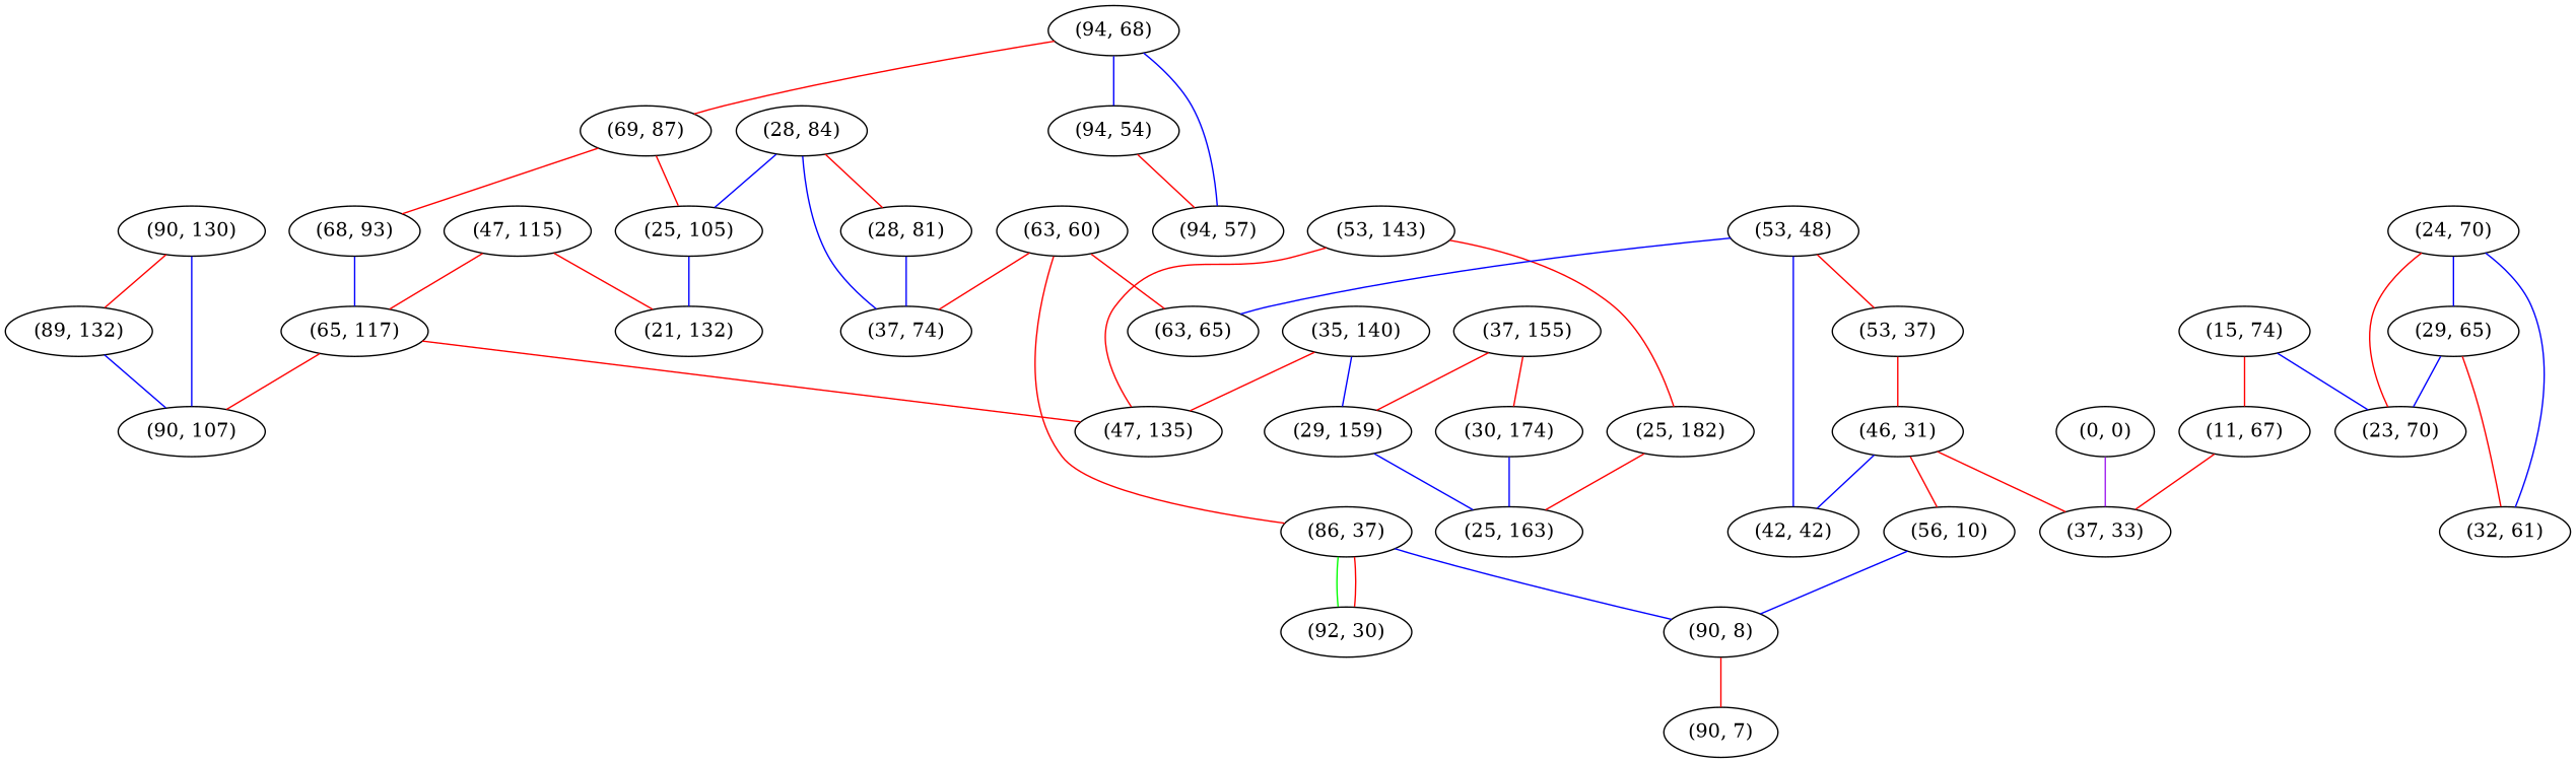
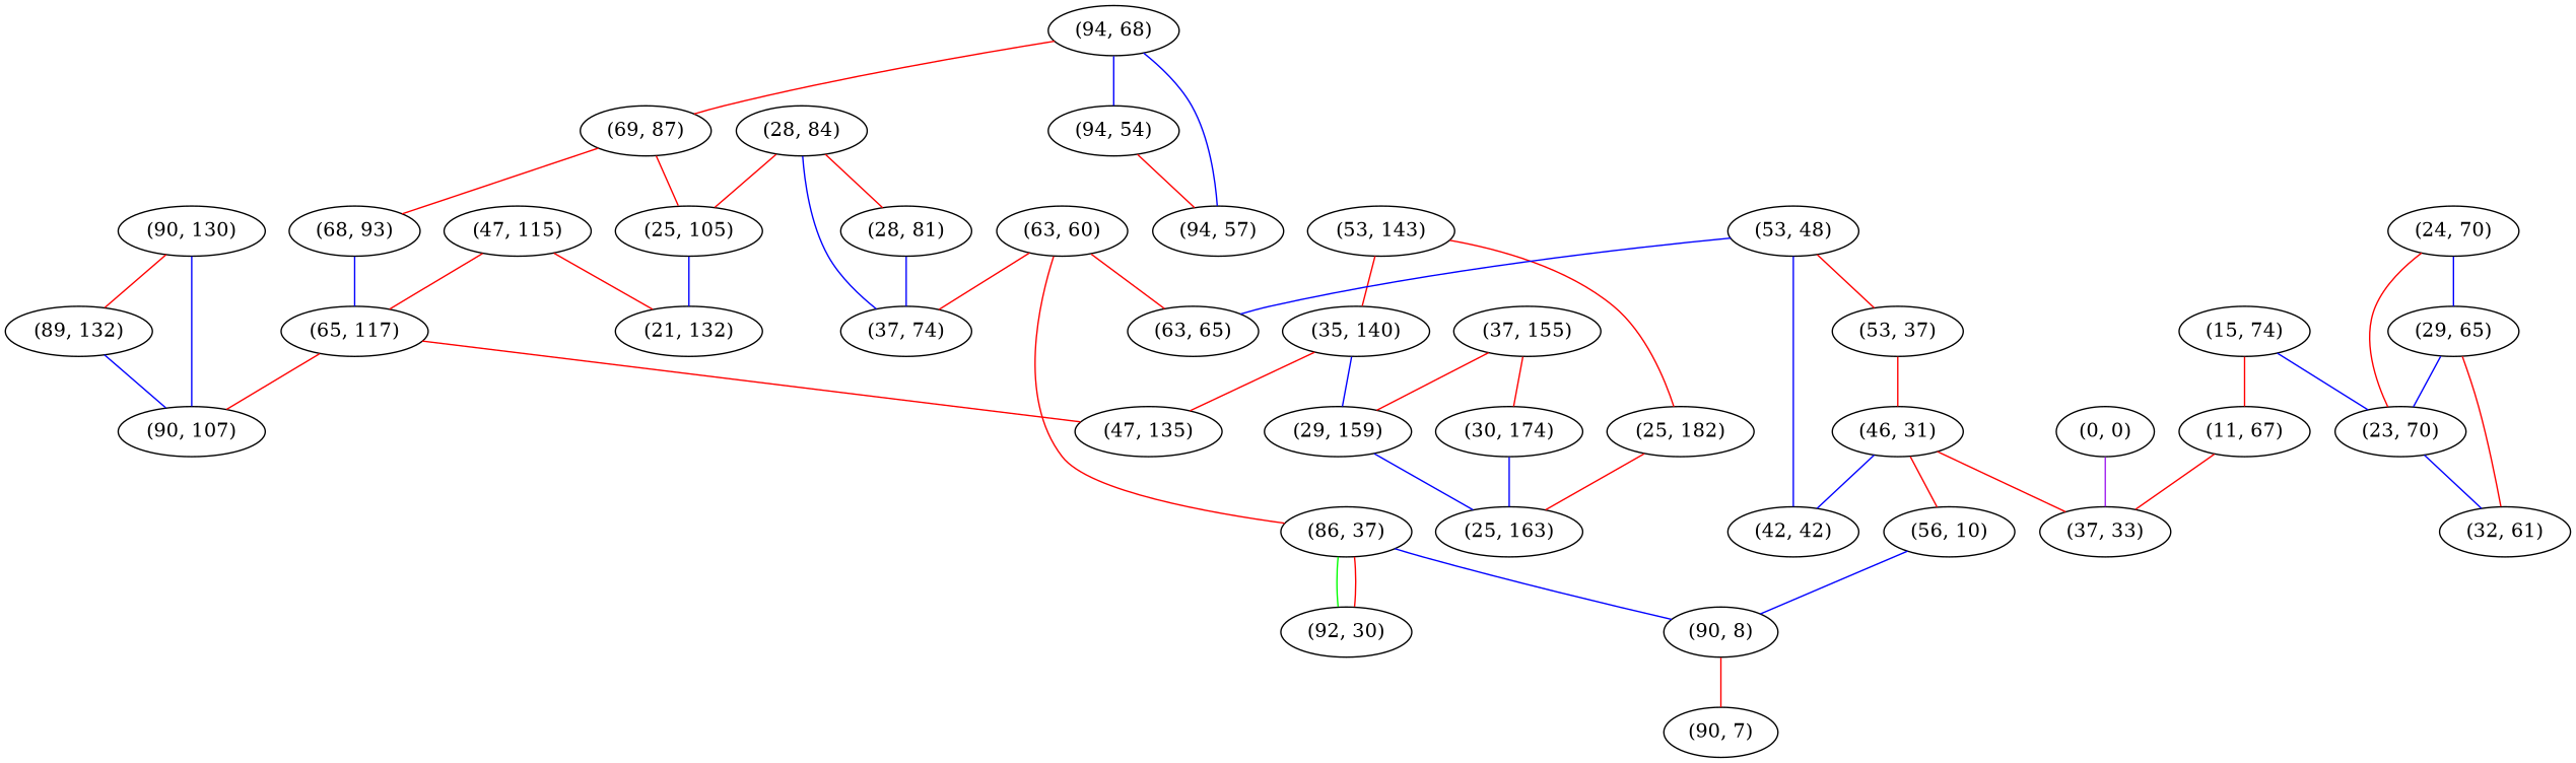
  graph {
    edge [color=red weight=1]
    "(53, 143)"
    "(25, 182)"
    "(47, 135)"
    "(25, 163)"
    "(35, 140)"
    "(29, 159)"
    "(24, 70)"
    "(29, 65)"
    "(23, 70)"
    "(32, 61)"
    "(37, 155)"
    "(30, 174)"
    "(15, 74)"
    "(11, 67)"
    "(37, 33)"
    "(28, 84)"
    "(25, 105)"
    "(28, 81)"
    "(37, 74)"
    "(21, 132)"
    "(53, 48)"
    "(53, 37)"
    "(42, 42)"
    "(63, 65)"
    "(46, 31)"
    "(47, 115)"
    n27 [label="(65, 117)"]
    "(90, 107)"
    "(94, 68)"
    "(69, 87)"
    "(94, 54)"
    "(94, 57)"
    "(68, 93)"
    "(63, 60)"
    "(86, 37)"
    "(92, 30)"
    "(90, 8)"
    "(56, 10)"
    "(0, 0)"
    "(90, 7)"
    "(90, 130)"
    "(89, 132)"
    "(53, 143)" -- "(25, 182)"
-   "(53, 143)" -- "(47, 135)"
+   "(53, 143)" -- "(35, 140)"
    "(25, 182)" -- "(25, 163)"
    "(35, 140)" -- "(47, 135)"
    "(35, 140)" -- "(29, 159)" [color=blue weight=3]
    "(29, 159)" -- "(25, 163)" [color=blue weight=3]
    "(24, 70)" -- "(29, 65)" [color=blue weight=3]
    "(24, 70)" -- "(23, 70)"
-   "(24, 70)" -- "(32, 61)" [color=blue weight=3]
+   "(23, 70)" -- "(32, 61)" [color=blue weight=3]
    "(29, 65)" -- "(23, 70)" [color=blue weight=3]
    "(29, 65)" -- "(32, 61)"
    "(37, 155)" -- "(29, 159)"
    "(37, 155)" -- "(30, 174)"
    "(30, 174)" -- "(25, 163)" [color=blue weight=3]
    "(15, 74)" -- "(23, 70)" [color=blue weight=3]
    "(15, 74)" -- "(11, 67)"
    "(11, 67)" -- "(37, 33)"
-   "(28, 84)" -- "(25, 105)" [color=blue weight=3]
+   "(28, 84)" -- "(25, 105)" [weight=3]
    "(28, 84)" -- "(28, 81)"
    "(28, 84)" -- "(37, 74)" [color=blue weight=3]
    "(25, 105)" -- "(21, 132)" [color=blue weight=3]
    "(28, 81)" -- "(37, 74)" [color=blue weight=3]
    "(53, 48)" -- "(53, 37)"
    "(53, 48)" -- "(42, 42)" [color=blue weight=3]
    "(53, 48)" -- "(63, 65)" [color=blue weight=3]
    "(53, 37)" -- "(46, 31)"
    "(46, 31)" -- "(37, 33)"
    "(46, 31)" -- "(42, 42)" [color=blue weight=3]
    "(46, 31)" -- "(56, 10)"
    "(47, 115)" -- "(21, 132)"
    "(47, 115)" -- n27
    n27 -- "(47, 135)"
    n27 -- "(90, 107)"
    "(94, 68)" -- "(69, 87)"
    "(94, 68)" -- "(94, 54)" [color=blue weight=3]
    "(94, 68)" -- "(94, 57)" [color=blue weight=3]
    "(69, 87)" -- "(25, 105)"
    "(69, 87)" -- "(68, 93)"
    "(94, 54)" -- "(94, 57)"
    "(68, 93)" -- n27 [color=blue weight=3]
    "(63, 60)" -- "(37, 74)"
    "(63, 60)" -- "(63, 65)"
    "(63, 60)" -- "(86, 37)"
    "(86, 37)" -- "(92, 30)" [color=green weight=2]
    "(86, 37)" -- "(92, 30)"
    "(86, 37)" -- "(90, 8)" [color=blue weight=3]
    "(90, 8)" -- "(90, 7)"
    "(56, 10)" -- "(90, 8)" [color=blue weight=3]
    "(0, 0)" -- "(37, 33)" [color=purple weight=4]
    "(90, 130)" -- "(90, 107)" [color=blue weight=3]
    "(90, 130)" -- "(89, 132)"
    "(89, 132)" -- "(90, 107)" [color=blue weight=3]
  }
